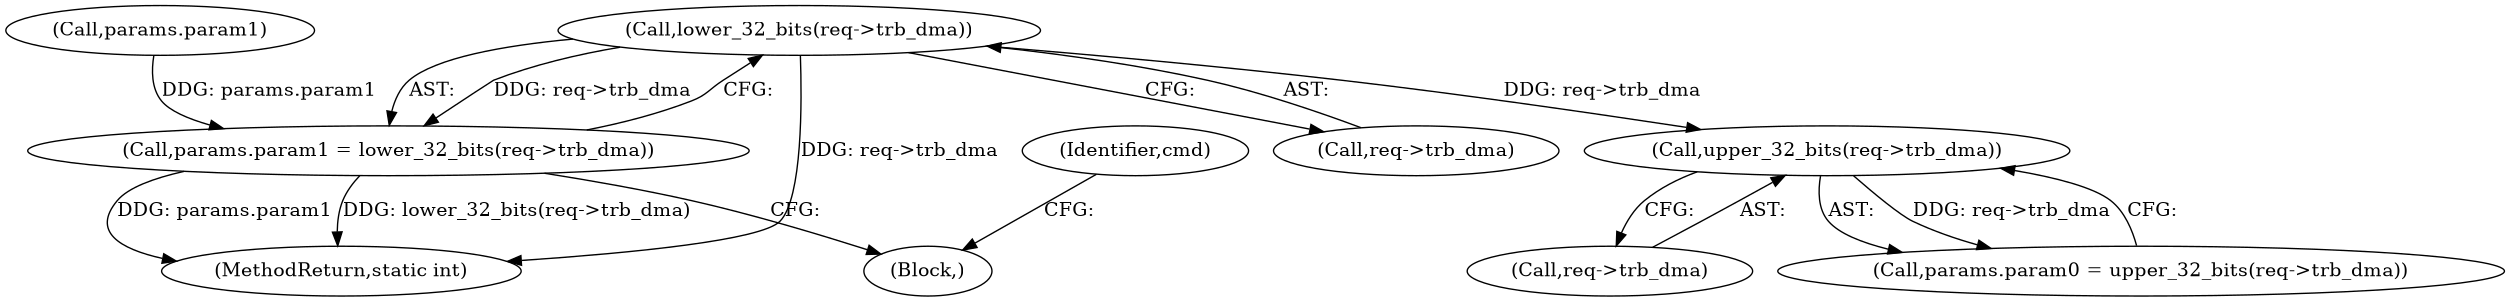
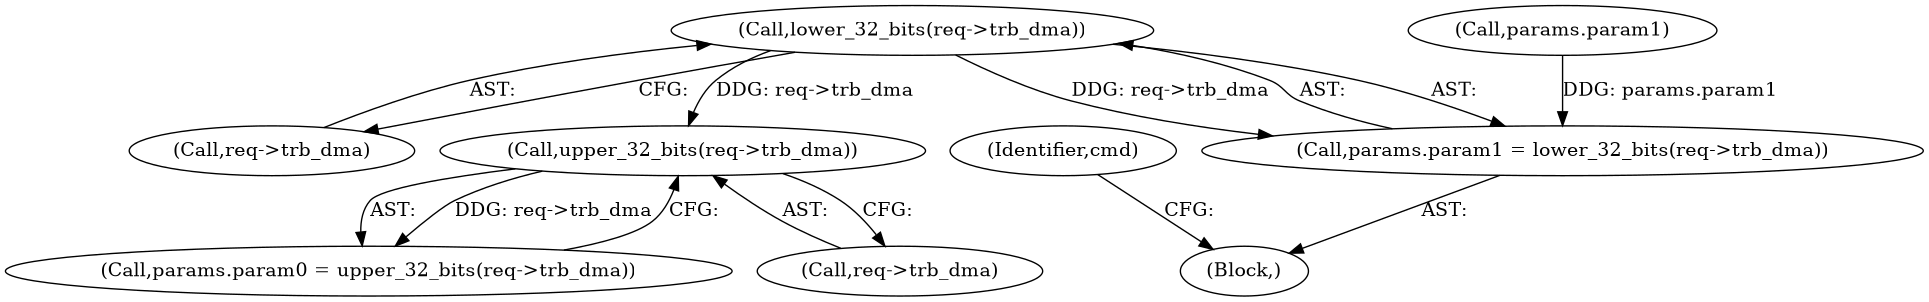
  digraph {
    n1 [label="(Call,lower_32_bits(req->trb_dma))"]
    n2 [label="(Call,params.param1 = lower_32_bits(req->trb_dma))"]
    n3 [label="(Call,req->trb_dma)"]
-   n4 [label="(MethodReturn,static int)"]
    n5 [label="(Call,upper_32_bits(req->trb_dma))"]
    n6 [label="(Block,)"]
    n7 [label="(Call,req->trb_dma)"]
    n8 [label="(Call,params.param0 = upper_32_bits(req->trb_dma))"]
    n9 [label="(Identifier,cmd)"]
    n10 [label="(Call,params.param1)"]
    n1 -> n2 [label="AST: "]
    n1 -> n2 [label="DDG: req->trb_dma"]
    n1 -> n3 [label="CFG: "]
-   n1 -> n4 [label="DDG: req->trb_dma"]
    n1 -> n5 [label="DDG: req->trb_dma"]
-   n2 -> n1 [label="CFG: "]
-   n2 -> n4 [label="DDG: lower_32_bits(req->trb_dma)"]
-   n2 -> n4 [label="DDG: params.param1"]
-   n2 -> n6 [label="CFG: "]
+   n2 -> n1 [label="AST: "]
+   n2 -> n6 [label="AST: "]
    n3 -> n1 [label="AST: "]
    n5 -> n7 [label="CFG: "]
    n5 -> n8 [label="AST: "]
    n5 -> n8 [label="DDG: req->trb_dma"]
    n7 -> n5 [label="AST: "]
    n8 -> n5 [label="CFG: "]
    n9 -> n6 [label="CFG: "]
    n10 -> n2 [label="DDG: params.param1"]
  }
